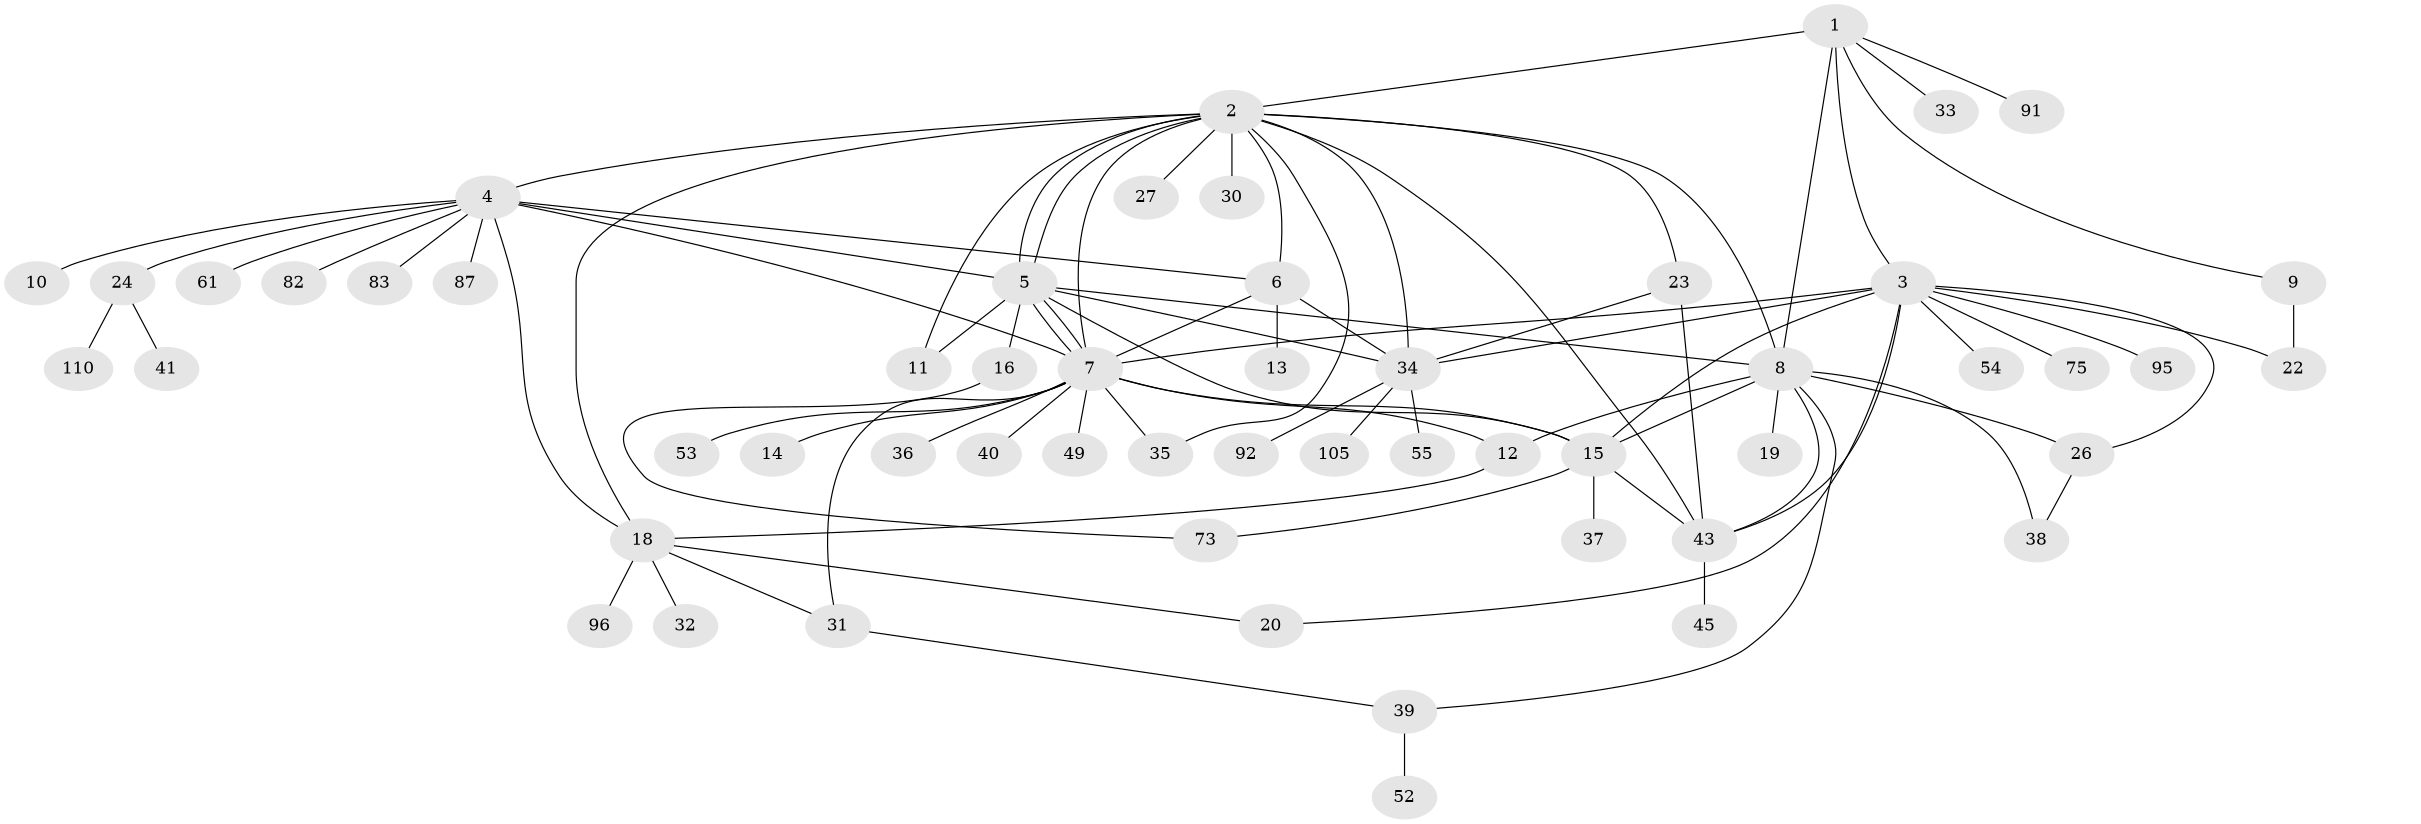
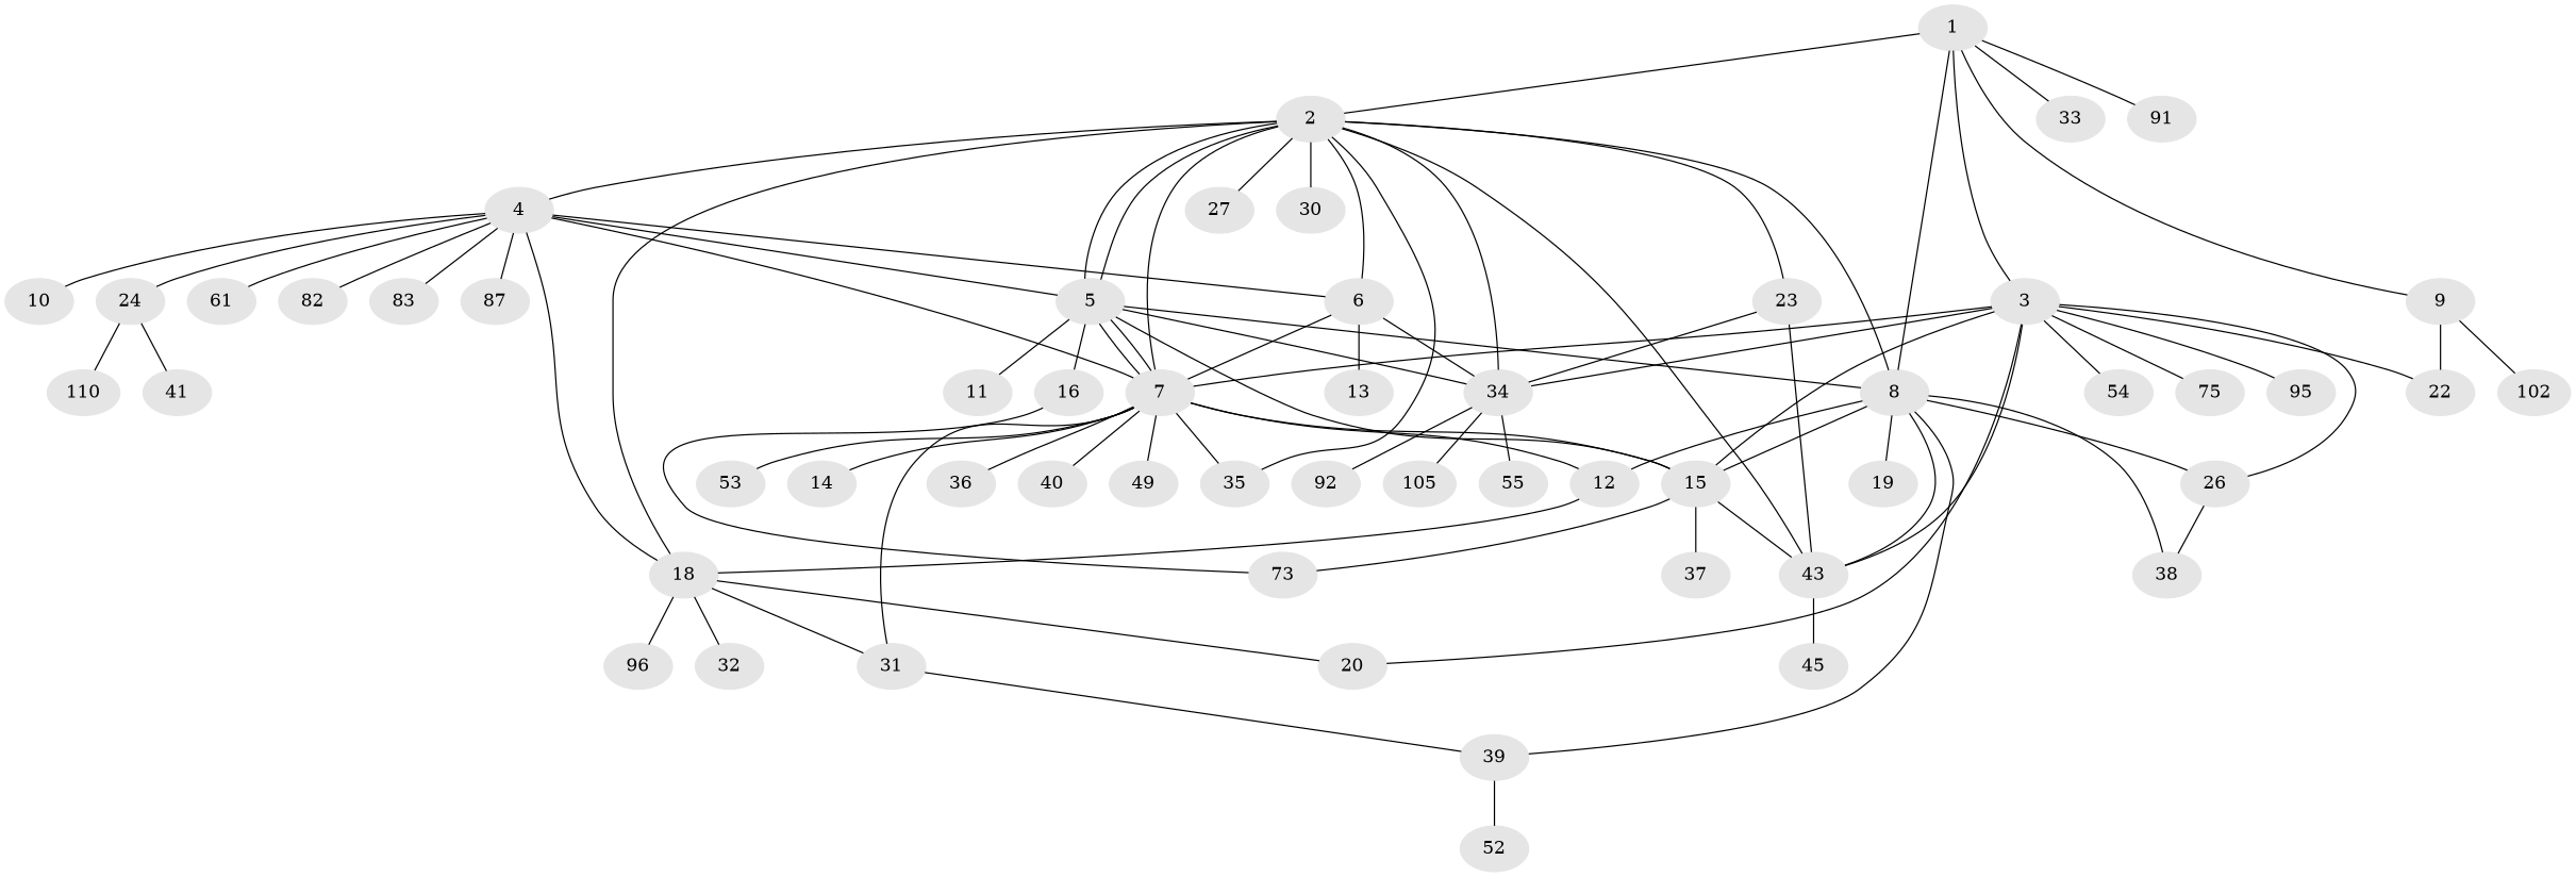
  graph {
    node [color=gray90 style=filled]
    2 [super="+17+42+77"]
    8 [super="+97+90+72+108+76+63+57+59"]
    4 [super="+21"]
    5 [super="+29+44+85+106+100+67+70"]
    6 [super="+81+107+86+62"]
    7 [super="+58+28+71+88+93+48"]
    11
    18 [super="+47+68+103+65+25"]
    23
    27
    30
    34 [super="+60"]
    35
    43
    1
    3 [super="+50"]
    9
    33
    91
    15
    20
    22 [super="+89"]
    26 [super="+94"]
    54
    75
    95
    12
    19
    38 [super="+61"]
    39
+   102
    10
    24
    n34 [label=61]
    82
    83
    87
    16
    13
    14
    31
    36
    40
    49
    53
    32
    96
    55
    92
    105
    45
    37
    73 [super="+101"]
    41
    110
    52
    2 -- 8
    2 -- 4
    2 -- 5 [weight=2]
    2 -- 5
    2 -- 6 [weight=2]
    2 -- 7
-   2 -- 11 [weight=2]
    2 -- 18 [weight=2]
    2 -- 23
    2 -- 27
    2 -- 30
    2 -- 34 [weight=2]
    2 -- 35
    2 -- 43
    8 -- 43
    8 -- 15
    8 -- 26
    8 -- 12
    8 -- 19
    8 -- 38 [weight=2]
    8 -- 39
    4 -- 5 [weight=2]
    4 -- 6
    4 -- 7
    4 -- 18
    4 -- 10
    4 -- 24
    4 -- n34
    4 -- 82
    4 -- 83
    4 -- 87
    5 -- 8 [weight=2]
    5 -- 7 [weight=2]
    5 -- 7
    5 -- 11
    5 -- 34
    5 -- 15
    5 -- 16
    6 -- 7
    6 -- 34
    6 -- 13
    7 -- 35
    7 -- 15 [weight=2]
    7 -- 12
    7 -- 14
    7 -- 31
    7 -- 36
    7 -- 40
    7 -- 49
    7 -- 53
    18 -- 20
    18 -- 31
    18 -- 32
    18 -- 96
    23 -- 34
    23 -- 43
    34 -- 55
    34 -- 92
    34 -- 105
    43 -- 45
    1 -- 2 [weight=2]
    1 -- 8
    1 -- 3
    1 -- 9
    1 -- 33
    1 -- 91
    3 -- 7 [weight=2]
    3 -- 34
    3 -- 43
    3 -- 15
    3 -- 20
    3 -- 22
    3 -- 26
    3 -- 54
    3 -- 75
    3 -- 95
    9 -- 22
+   9 -- 102
    15 -- 43
    15 -- 37
    15 -- 73
    26 -- 38
    12 -- 18
    39 -- 52
    24 -- 41
    24 -- 110
    16 -- 73
    31 -- 39
  }
